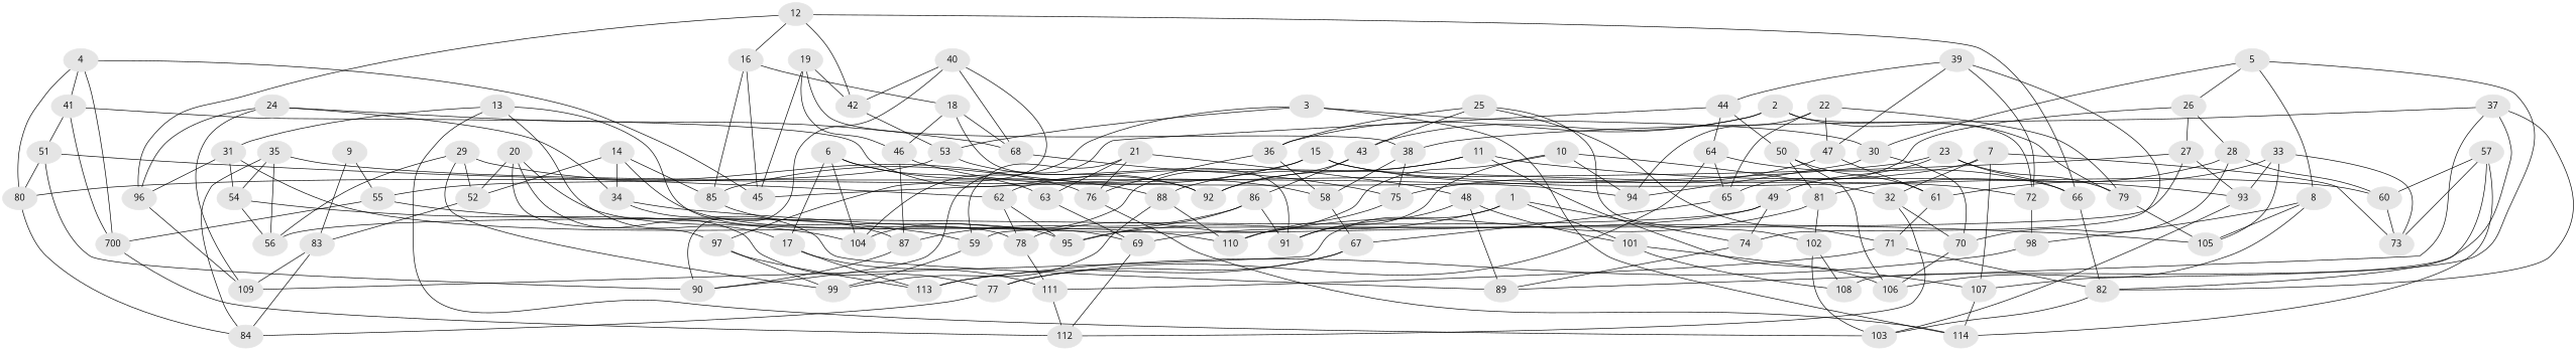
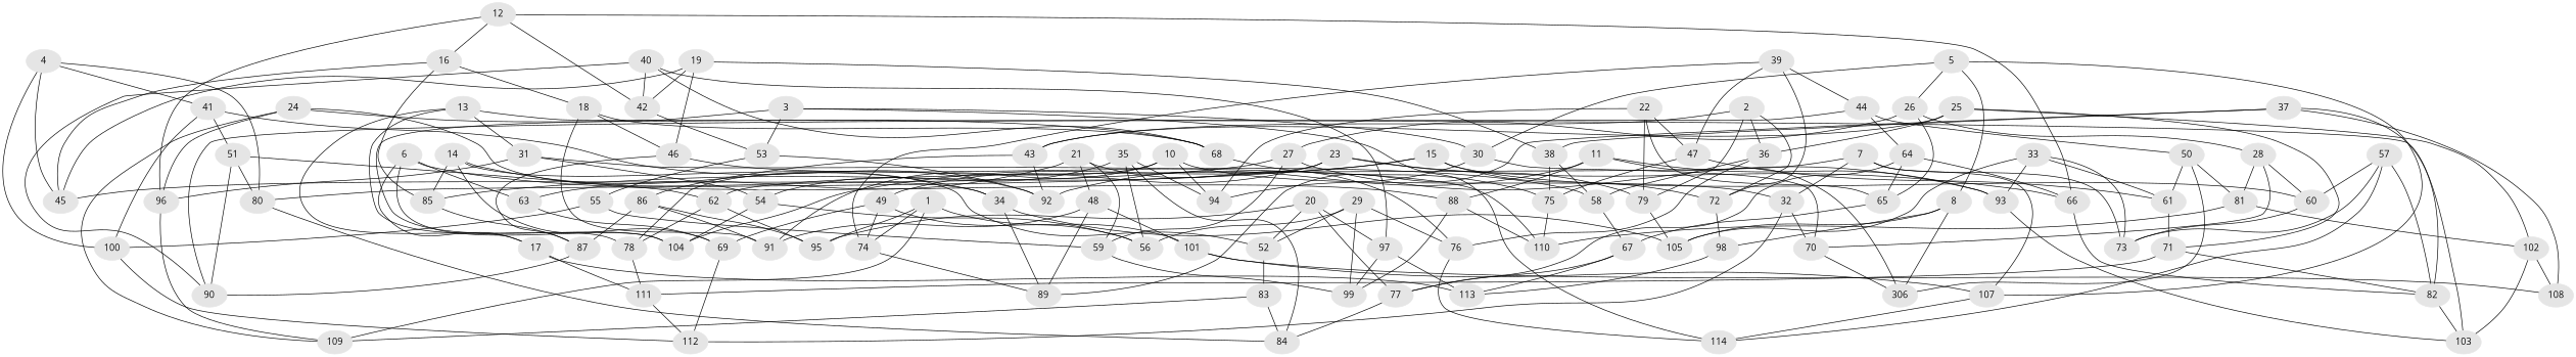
  graph {
    fontname="Open Sans"
    node [color=gray90 fontname="Open Sans" style=filled]
    edge [fontname="Open Sans"]
    1
    74
    95
    101
    109
    89
    107
    108
    2
    36
    43
    72
    79
    76
    58
    92
    86
    98
    105
    3
    30
    53
    104
    114
    94
    70
    55
    4
    41
    45
    80
-   100 [label=700]
+   100
    51
    84
    112
    5
    8
    26
-   106
+   106 [label=306]
    65
    27
    28
    6
    17
    63
    88
    111
    113
    69
    99
    110
    7
    32
    62
    73
    78
-   9
    83
    59
    10
    91
    11
    93
    103
    12
    16
    42
    66
    96
    85
    18
    82
    13
    31
    54
    14
    34
    52
    87
    15
    60
    46
    68
    75
    19
    38
    20
    77
    97
    21
    48
    22
    47
    61
    67
    23
    49
    56
    24
    25
    71
    102
    81
    29
    33
    35
    37
    39
    44
    90
    50
    64
    40
    57
    1 -- 74
    1 -- 95
    1 -- 101
    1 -- 109
    74 -- 89
    101 -- 107
    101 -- 108
    107 -- 114
    2 -- 36
    2 -- 43
    2 -- 72
    2 -- 79
    36 -- 76
    36 -- 58
    43 -- 92
    43 -- 86
    72 -- 98
    79 -- 105
    76 -- 114
    58 -- 67
    86 -- 95
    86 -- 91
    86 -- 87
    98 -- 113
    3 -- 30
    3 -- 53
    3 -- 104
    3 -- 114
    30 -- 94
    30 -- 70
    53 -- 92
    53 -- 55
    70 -- 106
    55 -- 100
    55 -- 59
    4 -- 41
    4 -- 45
    4 -- 80
    4 -- 100
    41 -- 92
    41 -- 100
    41 -- 51
    80 -- 84
    100 -- 112
    51 -- 80
    51 -- 62
    51 -- 90
    5 -- 107
    5 -- 30
    5 -- 8
    5 -- 26
    8 -- 98
    8 -- 105
    8 -- 106
    26 -- 65
    26 -- 27
    26 -- 28
    65 -- 67
    27 -- 45
    27 -- 59
    27 -- 93
    28 -- 70
    28 -- 60
    28 -- 81
    6 -- 104
    6 -- 17
    6 -- 63
    6 -- 88
    17 -- 111
    17 -- 113
    63 -- 69
    88 -- 99
    88 -- 110
    111 -- 112
    69 -- 112
    7 -- 107
    7 -- 32
    7 -- 62
    7 -- 73
    32 -- 70
    32 -- 112
    62 -- 95
    62 -- 78
    78 -- 111
-   9 -- 55
-   9 -- 83
    83 -- 109
    83 -- 84
    59 -- 99
    10 -- 94
    10 -- 32
    10 -- 78
    10 -- 91
    11 -- 92
    11 -- 106
    11 -- 88
    11 -- 93
    93 -- 103
    12 -- 16
    12 -- 42
    12 -- 66
    12 -- 96
    16 -- 45
    16 -- 85
    16 -- 18
    42 -- 53
    66 -- 82
    96 -- 109
    85 -- 87
    18 -- 91
    18 -- 46
    18 -- 68
    82 -- 103
    13 -- 17
    13 -- 78
    13 -- 103
    13 -- 31
    31 -- 110
    31 -- 96
    31 -- 54
    54 -- 104
    54 -- 56
    14 -- 69
    14 -- 85
    14 -- 34
    14 -- 52
    34 -- 89
    34 -- 105
    52 -- 83
    87 -- 90
    15 -- 72
    15 -- 104
    15 -- 85
    15 -- 60
    60 -- 73
    46 -- 58
    46 -- 87
    68 -- 75
    75 -- 110
    19 -- 45
    19 -- 42
    19 -- 46
    19 -- 38
    38 -- 58
    38 -- 75
    20 -- 95
    20 -- 52
    20 -- 77
    20 -- 97
    77 -- 84
    97 -- 113
    97 -- 99
    21 -- 76
    21 -- 63
    21 -- 59
    21 -- 48
    48 -- 101
    48 -- 89
    48 -- 91
    22 -- 79
    22 -- 94
    22 -- 65
    22 -- 47
    47 -- 75
    47 -- 61
    61 -- 71
    67 -- 113
    67 -- 77
    23 -- 79
    23 -- 80
    23 -- 66
    23 -- 49
    49 -- 74
    49 -- 69
    49 -- 56
    24 -- 109
    24 -- 96
    24 -- 34
    24 -- 68
    25 -- 36
    25 -- 43
    25 -- 71
    25 -- 102
    71 -- 111
    71 -- 82
    102 -- 108
    102 -- 103
    81 -- 110
    81 -- 102
    29 -- 76
    29 -- 99
    29 -- 52
    29 -- 56
    33 -- 105
    33 -- 73
    33 -- 93
    33 -- 61
    35 -- 94
    35 -- 84
    35 -- 54
    35 -- 56
    37 -- 89
    37 -- 108
    37 -- 82
    37 -- 38
    39 -- 74
    39 -- 72
    39 -- 47
    39 -- 44
    44 -- 90
    44 -- 50
    44 -- 64
    50 -- 106
    50 -- 61
    50 -- 81
    64 -- 65
    64 -- 66
    64 -- 77
    40 -- 42
    40 -- 68
    40 -- 97
    40 -- 90
    57 -- 114
    57 -- 73
    57 -- 82
    57 -- 60
  }
